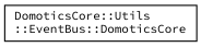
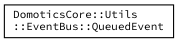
  digraph {
    rankdir=LR
    fontname="Source Code Pro"
-   n1 [color=black fillcolor=white fontname="Source Code Pro" fontsize=10 height=0.2 label="DomoticsCore::Utils\l::EventBus::DomoticsCore" shape=record style=filled width=0.4]
+   n1 [color=black fillcolor=white fontname="Source Code Pro" fontsize=10 height=0.2 label="DomoticsCore::Utils\l::EventBus::QueuedEvent" shape=record style=filled width=0.4]
  }
